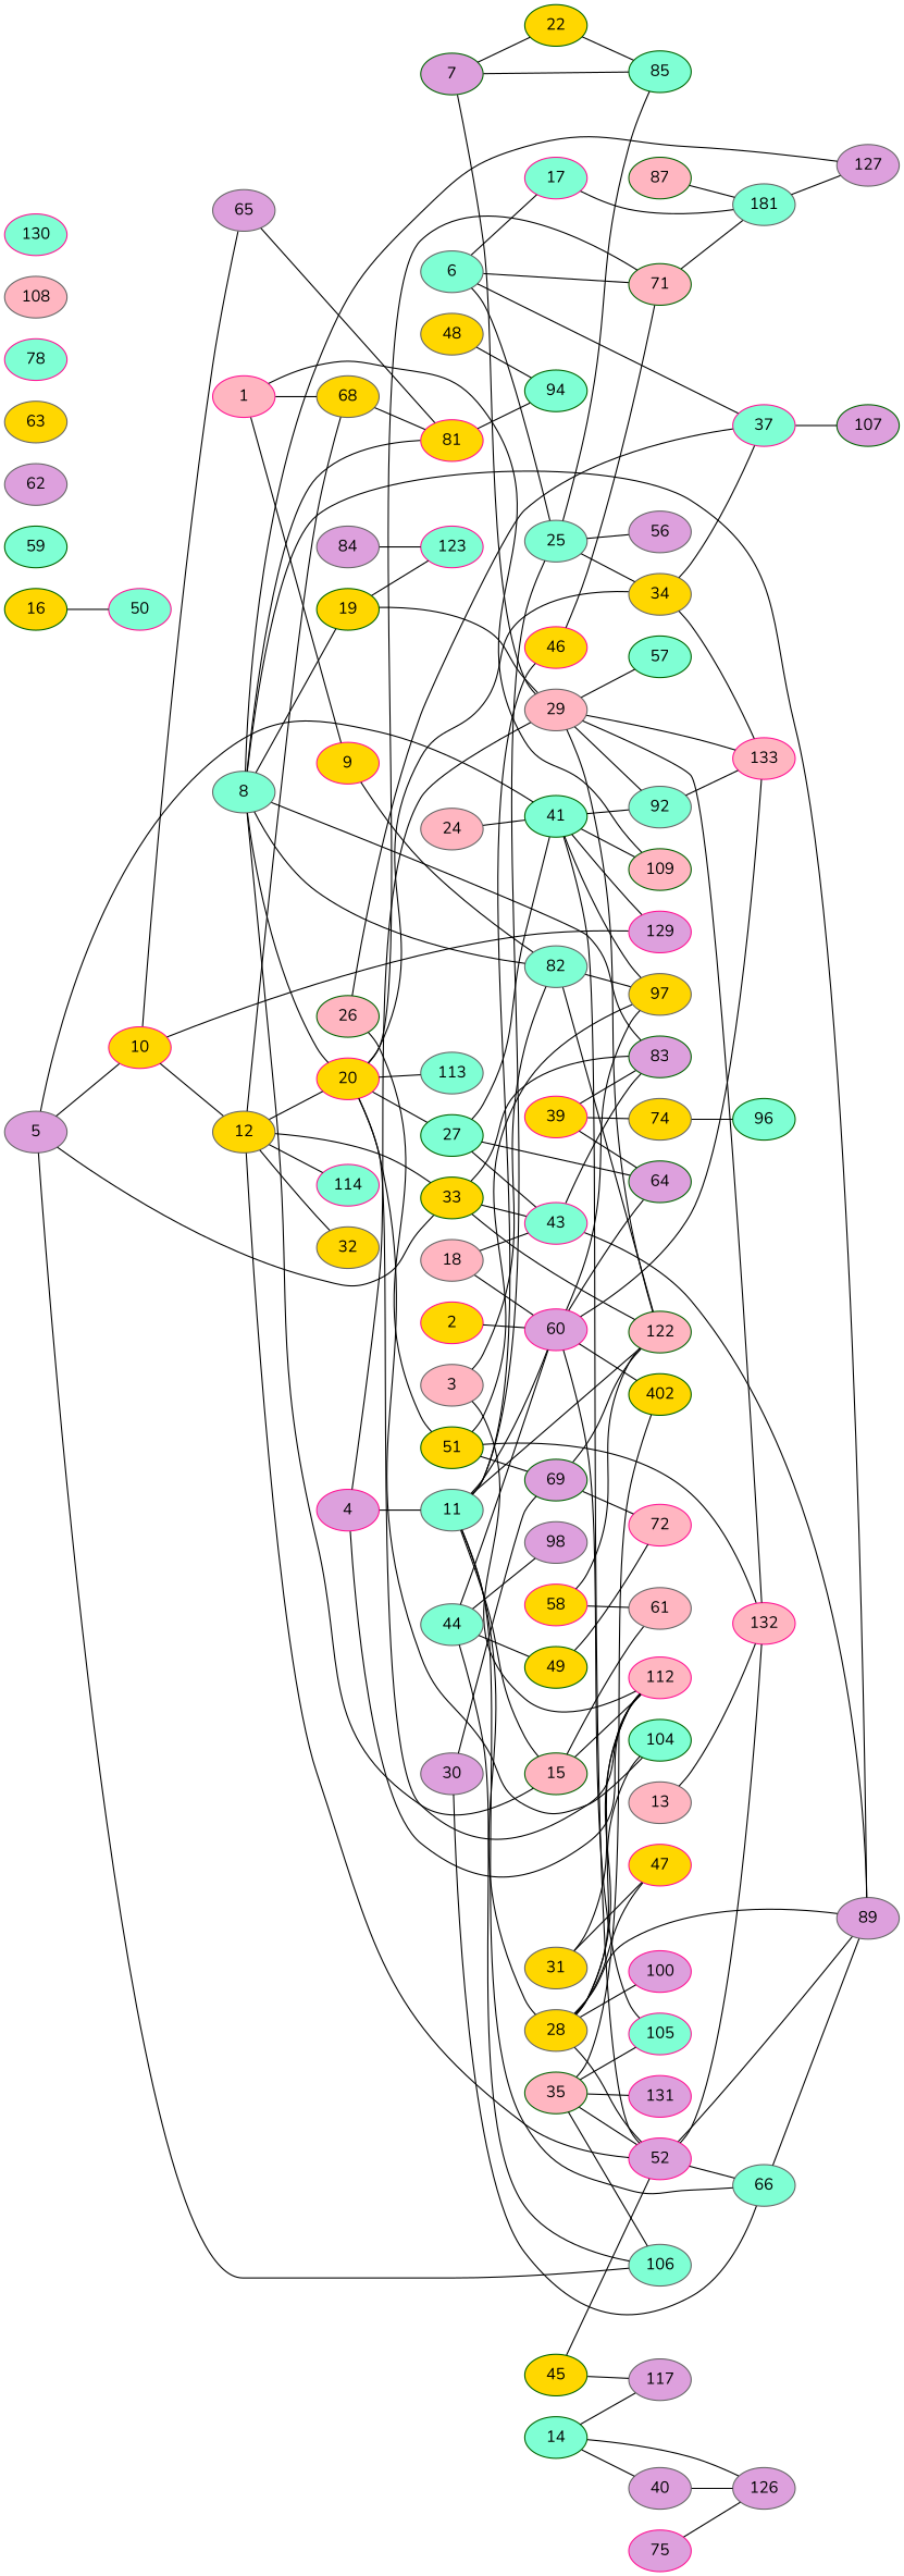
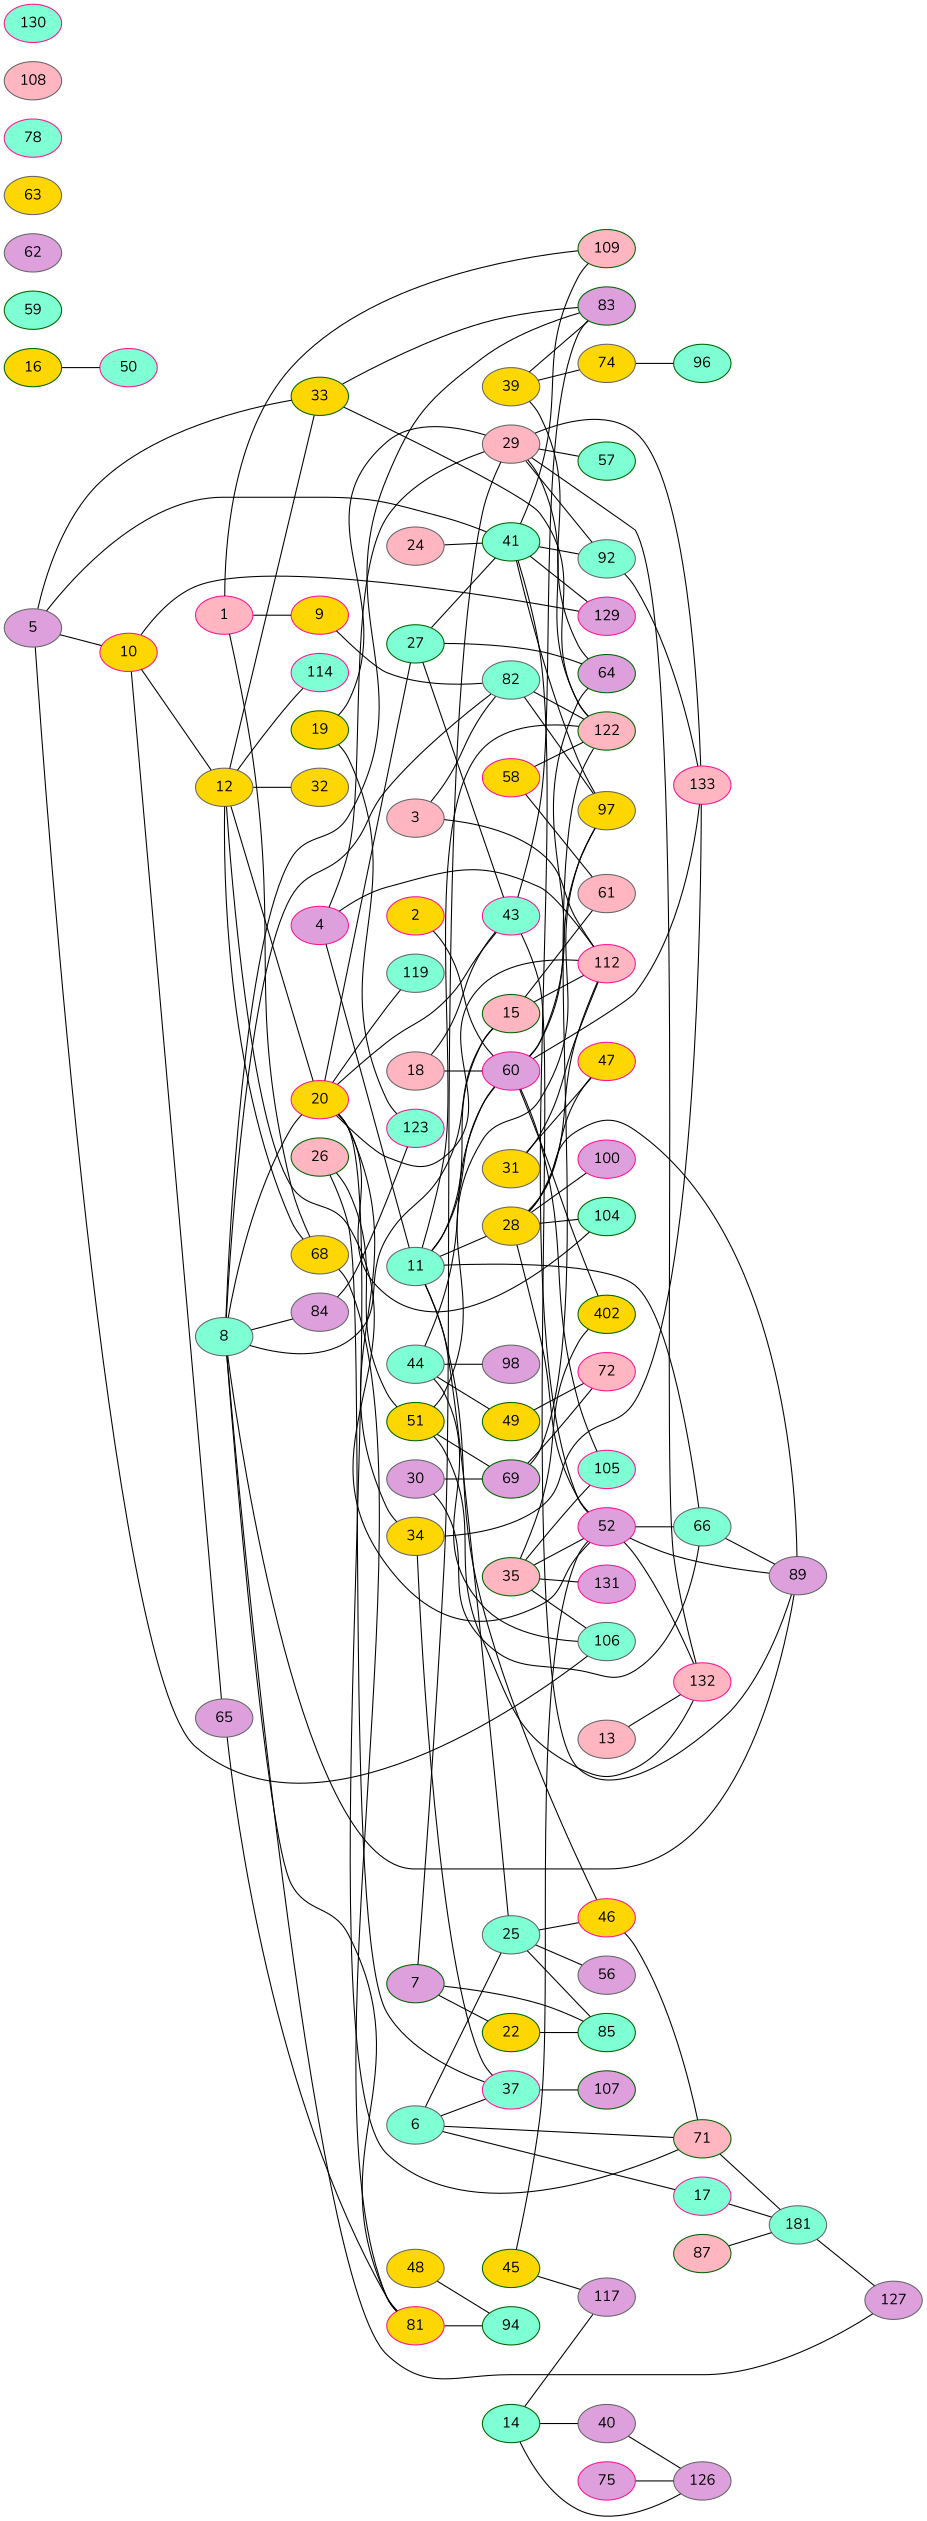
  graph {
    fontname=Nunito
    rankdir=LR
    node [color=gray40 fillcolor=aquamarine fontname=Nunito style=filled]
    edge [fontname=Nunito]
    9 [color=deeppink fillcolor=gold super="+73"]
    82 [super="+101"]
    1 [color=deeppink fillcolor=lightpink]
    68 [fillcolor=gold]
    109 [color=darkgreen fillcolor=lightpink]
    81 [color=deeppink fillcolor=gold super="+88"]
    60 [color=deeppink fillcolor=plum super="+91"]
    64 [color=darkgreen fillcolor=plum]
    133 [color=deeppink fillcolor=lightpink]
    n10 [color=darkgreen fillcolor=gold label=402]
    105 [color=deeppink]
    97 [fillcolor=gold]
    2 [color=deeppink fillcolor=gold]
    122 [color=darkgreen fillcolor=lightpink super="+135"]
    3 [fillcolor=lightpink]
    112 [color=deeppink fillcolor=lightpink super="+116"]
    11 [super="+136"]
    25 [super="+36"]
    15 [color=darkgreen fillcolor=lightpink super="+115"]
    28 [fillcolor=gold super="+119"]
    46 [color=deeppink fillcolor=gold]
    66
    4 [color=deeppink fillcolor=plum]
    29 [fillcolor=lightpink super="+95"]
    132 [color=deeppink fillcolor=lightpink]
    57 [color=darkgreen]
    92
    5 [fillcolor=plum super="+23"]
    10 [color=deeppink fillcolor=gold super="+124"]
    33 [color=darkgreen fillcolor=gold super="+125"]
    41 [color=darkgreen super="+55"]
    106
    12 [fillcolor=gold super="+120"]
    65 [fillcolor=plum]
    129 [color=deeppink fillcolor=plum]
    83 [color=darkgreen fillcolor=plum super="+93"]
    43 [color=deeppink super="+77"]
    52 [color=deeppink fillcolor=plum super="+103"]
    6 [super="+110"]
    17 [color=deeppink]
    37 [color=deeppink super="+54"]
    71 [color=darkgreen fillcolor=lightpink]
    n43 [label=181 super="+118"]
    85 [color=darkgreen]
    34 [fillcolor=gold]
    56 [fillcolor=plum]
    107 [color=darkgreen fillcolor=plum]
    7 [color=darkgreen fillcolor=plum super="+86"]
    22 [color=darkgreen fillcolor=gold]
    8 [super="+128"]
    20 [color=deeppink fillcolor=gold super="+38"]
    84 [fillcolor=plum]
    89 [fillcolor=plum super="+99"]
    127 [fillcolor=plum]
    61 [fillcolor=lightpink]
    27 [color=darkgreen super="+76"]
    104 [color=darkgreen]
-   113
+   113 [label=119]
    94 [color=darkgreen]
    123 [color=deeppink]
    32 [fillcolor=gold]
    114 [color=deeppink]
    47 [color=deeppink fillcolor=gold super="+80"]
    100 [color=deeppink fillcolor=plum]
    13 [fillcolor=lightpink]
    14 [color=darkgreen super="+90"]
    40 [fillcolor=plum super="+42"]
    117 [fillcolor=plum]
    126 [fillcolor=plum]
    16 [color=darkgreen fillcolor=gold super="+79"]
    50 [color=deeppink]
    18 [fillcolor=lightpink super="+121"]
    19 [color=darkgreen fillcolor=gold]
    96 [color=darkgreen]
    24 [fillcolor=lightpink]
    26 [color=darkgreen fillcolor=lightpink]
    51 [color=darkgreen fillcolor=gold super="+53"]
    69 [color=darkgreen fillcolor=plum]
    30 [fillcolor=plum]
    72 [color=deeppink fillcolor=lightpink]
    31 [fillcolor=gold super="+134"]
    35 [color=darkgreen fillcolor=lightpink super="+70"]
    131 [color=deeppink fillcolor=plum]
-   39 [color=deeppink fillcolor=gold]
+   39 [fillcolor=gold]
    74 [fillcolor=gold]
    44 [super="+67"]
    49 [color=darkgreen fillcolor=gold]
    98 [fillcolor=plum]
    45 [color=darkgreen fillcolor=gold]
    48 [fillcolor=gold]
    58 [color=deeppink fillcolor=gold]
    59 [color=darkgreen]
    62 [fillcolor=plum]
    63 [fillcolor=gold]
    75 [color=deeppink fillcolor=plum]
    78 [color=deeppink]
    87 [color=darkgreen fillcolor=lightpink]
    108 [fillcolor=lightpink]
    130 [color=deeppink]
    9 -- 82
    82 -- 97
    82 -- 122
    1 -- 9
    1 -- 68
    1 -- 109
    68 -- 81
    81 -- 94
    60 -- 64
    60 -- 133
    60 -- n10
    60 -- 105
    60 -- 97
    2 -- 60
    3 -- 82
    3 -- 112
    11 -- 60
    11 -- 122
    11 -- 25
    11 -- 15
    11 -- 28
    11 -- 46
    11 -- 66
    25 -- 85
-   25 -- 34
+   25 -- 46
    25 -- 56
    15 -- 112
    15 -- 61
    28 -- 112
    28 -- 52
    28 -- 89
    28 -- 104
    28 -- 47
    28 -- 100
    46 -- 71
    66 -- 89
    4 -- 112
    4 -- 11
    4 -- 29
    29 -- 133
    29 -- 122
    29 -- 132
    29 -- 57
    29 -- 92
    92 -- 133
    5 -- 10
    5 -- 33
    5 -- 41
    5 -- 106
    10 -- 12
    10 -- 65
    10 -- 129
    33 -- 122
    33 -- 83
-   33 -- 43
+   20 -- 43
    41 -- 109
    41 -- 97
    41 -- 92
    41 -- 129
    41 -- 52
    12 -- 68
    12 -- 33
    12 -- 52
    12 -- 20
    12 -- 32
    12 -- 114
    65 -- 81
    43 -- 83
    43 -- 89
    52 -- 66
    52 -- 132
    52 -- 89
    6 -- 25
    6 -- 17
    6 -- 37
    6 -- 71
    17 -- n43
    37 -- 107
    71 -- n43
    n43 -- 127
    34 -- 133
    34 -- 37
    7 -- 29
    7 -- 85
    7 -- 22
    22 -- 85
    8 -- 82
    8 -- 81
    8 -- 15
    8 -- 83
    8 -- 20
-   8 -- 19
+   8 -- 84
    8 -- 89
    8 -- 127
    20 -- 112
    20 -- 71
    20 -- 34
    20 -- 27
    20 -- 104
    20 -- 113
    84 -- 123
    27 -- 64
    27 -- 41
    27 -- 43
    13 -- 132
    14 -- 40
    14 -- 117
    14 -- 126
    40 -- 126
    16 -- 50
    18 -- 60
    18 -- 43
    19 -- 29
    19 -- 123
    24 -- 41
    26 -- 37
    26 -- 51
    51 -- 97
    51 -- 132
    51 -- 69
    69 -- 122
    69 -- 72
    30 -- 66
    30 -- 69
    31 -- 112
    31 -- 47
    35 -- n10
    35 -- 105
    35 -- 106
    35 -- 52
    35 -- 131
    39 -- 64
    39 -- 83
    39 -- 74
    74 -- 96
    44 -- 60
    44 -- 106
    44 -- 49
    44 -- 98
    49 -- 72
    45 -- 52
    45 -- 117
    48 -- 94
    58 -- 122
    58 -- 61
    75 -- 126
    87 -- n43
  }
